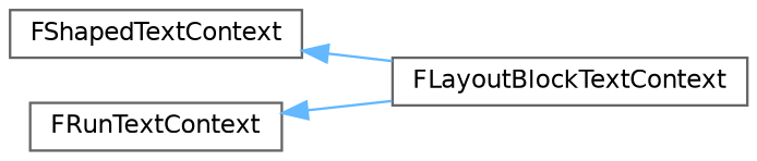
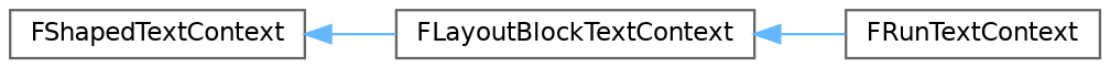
  digraph {
    rankdir=LR
    node [color=grey40 fillcolor=white fontname=Helvetica fontsize=10 shape=box style=filled]
    edge [color=steelblue1 dir=back fontname=Helvetica fontsize=10 labelfontname=Helvetica labelfontsize=10 style=solid]
    n1 [height=0.2 label=FShapedTextContext width=0.4]
    n2 [height=0.2 label=FLayoutBlockTextContext width=0.4]
    n3 [height=0.2 label=FRunTextContext width=0.4]
    n1 -> n2
-   n3 -> n2
+   n2 -> n3
  }
